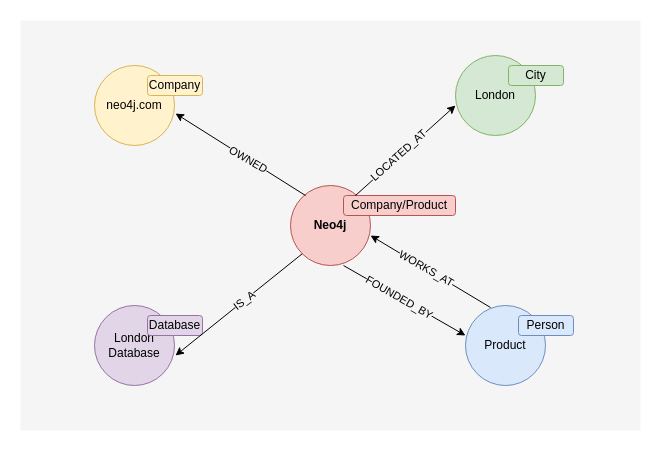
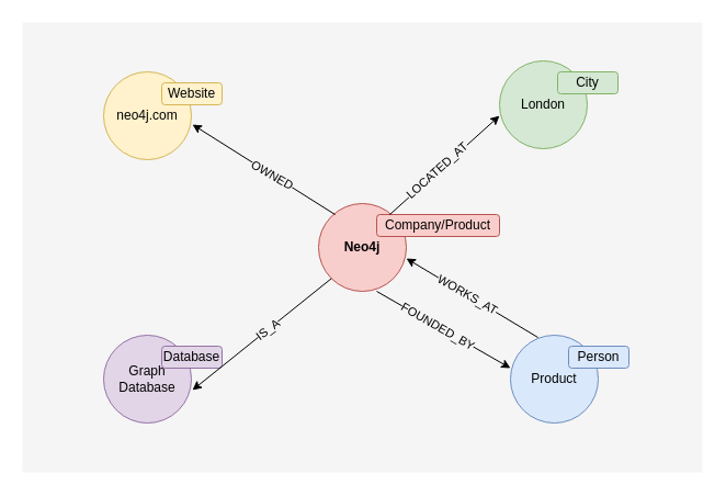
  <mxCell id="0" />
  <mxCell id="1" parent="0" />
  <mxCell id="2" value="" style="rounded=0;whiteSpace=wrap;html=1;fillColor=#f5f5f5;fontColor=#333333;strokeColor=none;" vertex="1" parent="1"><mxGeometry x="20" y="20" width="620" height="410" as="geometry" /></mxCell>
  <mxCell id="3" value="&lt;b&gt;Neo4j&lt;/b&gt;" style="ellipse;whiteSpace=wrap;html=1;aspect=fixed;fillColor=#f8cecc;strokeColor=#b85450;" parent="1" vertex="1"><mxGeometry x="290" y="185" width="80" height="80" as="geometry" /></mxCell>
  <mxCell id="4" value="Company/Product" style="rounded=1;whiteSpace=wrap;html=1;fillColor=#f8cecc;strokeColor=#b85450;" parent="1" vertex="1"><mxGeometry x="343" y="195" width="112" height="20" as="geometry" /></mxCell>
  <mxCell id="5" value="" style="endArrow=classic;html=1;rounded=0;" parent="1" edge="1"><mxGeometry width="50" height="50" relative="1" as="geometry"><mxPoint x="355" y="195" as="sourcePoint" /><mxPoint x="455" y="105" as="targetPoint" /></mxGeometry></mxCell>
  <mxCell id="6" value="LOCATED_AT" style="edgeLabel;html=1;align=center;verticalAlign=middle;resizable=0;points=[];rotation=318;fontStyle=0;labelBackgroundColor=#F5F5F5;" parent="5" vertex="1" connectable="0"><mxGeometry x="-0.087" y="4" relative="1" as="geometry"><mxPoint y="4" as="offset" /></mxGeometry></mxCell>
  <mxCell id="7" value="London" style="ellipse;whiteSpace=wrap;html=1;aspect=fixed;fillColor=#d5e8d4;strokeColor=#82b366;" parent="1" vertex="1"><mxGeometry x="455" y="55" width="80" height="80" as="geometry" /></mxCell>
  <mxCell id="8" value="City" style="rounded=1;whiteSpace=wrap;html=1;fillColor=#d5e8d4;strokeColor=#82b366;" parent="1" vertex="1"><mxGeometry x="508" y="65" width="55" height="20" as="geometry" /></mxCell>
  <mxCell id="9" value="" style="endArrow=classic;html=1;rounded=0;" parent="1" edge="1"><mxGeometry width="50" height="50" relative="1" as="geometry"><mxPoint x="343" y="265" as="sourcePoint" /><mxPoint x="465" y="335" as="targetPoint" /></mxGeometry></mxCell>
  <mxCell id="10" value="FOUNDED_BY" style="edgeLabel;html=1;align=center;verticalAlign=middle;resizable=0;points=[];rotation=30;fontStyle=0;labelBackgroundColor=#F5F5F5;" parent="9" vertex="1" connectable="0"><mxGeometry x="-0.087" y="1" relative="1" as="geometry"><mxPoint as="offset" /></mxGeometry></mxCell>
  <mxCell id="11" value="Product" style="ellipse;whiteSpace=wrap;html=1;aspect=fixed;fillColor=#dae8fc;strokeColor=#6c8ebf;" parent="1" vertex="1"><mxGeometry x="465" y="305" width="80" height="80" as="geometry" /></mxCell>
  <mxCell id="12" value="Person" style="rounded=1;whiteSpace=wrap;html=1;fillColor=#dae8fc;strokeColor=#6c8ebf;" parent="1" vertex="1"><mxGeometry x="518" y="315" width="55" height="20" as="geometry" /></mxCell>
  <mxCell id="13" value="" style="endArrow=none;html=1;rounded=0;entryX=0.313;entryY=0.025;entryDx=0;entryDy=0;entryPerimeter=0;startArrow=classic;startFill=1;endFill=0;" parent="1" target="11" edge="1"><mxGeometry width="50" height="50" relative="1" as="geometry"><mxPoint x="370" y="235" as="sourcePoint" /><mxPoint x="485" y="305" as="targetPoint" /></mxGeometry></mxCell>
  <mxCell id="14" value="WORKS_AT" style="edgeLabel;html=1;align=center;verticalAlign=middle;resizable=0;points=[];rotation=30;fontStyle=0;labelBackgroundColor=#F5F5F5;" parent="13" vertex="1" connectable="0"><mxGeometry x="-0.087" y="2" relative="1" as="geometry"><mxPoint y="1" as="offset" /></mxGeometry></mxCell>
  <mxCell id="15" value="neo4j.com" style="ellipse;whiteSpace=wrap;html=1;aspect=fixed;fillColor=#fff2cc;strokeColor=#d6b656;" parent="1" vertex="1"><mxGeometry x="94" y="65" width="80" height="80" as="geometry" /></mxCell>
- <mxCell id="16" value="Company" style="rounded=1;whiteSpace=wrap;html=1;fillColor=#fff2cc;strokeColor=#d6b656;" parent="1" vertex="1"><mxGeometry x="147" y="75" width="55" height="20" as="geometry" /></mxCell>
+ <mxCell id="16" value="Website" style="rounded=1;whiteSpace=wrap;html=1;fillColor=#fff2cc;strokeColor=#d6b656;" parent="1" vertex="1"><mxGeometry x="147" y="75" width="55" height="20" as="geometry" /></mxCell>
  <mxCell id="17" value="" style="endArrow=classic;html=1;rounded=0;" parent="1" edge="1"><mxGeometry width="50" height="50" relative="1" as="geometry"><mxPoint x="305" y="195" as="sourcePoint" /><mxPoint x="175" y="113" as="targetPoint" /></mxGeometry></mxCell>
  <mxCell id="18" value="OWNED" style="edgeLabel;html=1;align=center;verticalAlign=middle;resizable=0;points=[];rotation=30;fontStyle=0;labelBackgroundColor=#F5F5F5;" parent="17" vertex="1" connectable="0"><mxGeometry x="-0.087" y="4" relative="1" as="geometry"><mxPoint x="4" y="-3" as="offset" /></mxGeometry></mxCell>
- <mxCell id="19" value="London Database" style="ellipse;whiteSpace=wrap;html=1;aspect=fixed;fillColor=#e1d5e7;strokeColor=#9673a6;" parent="1" vertex="1"><mxGeometry x="94" y="305" width="80" height="80" as="geometry" /></mxCell>
+ <mxCell id="19" value="Graph Database" style="ellipse;whiteSpace=wrap;html=1;aspect=fixed;fillColor=#e1d5e7;strokeColor=#9673a6;" parent="1" vertex="1"><mxGeometry x="94" y="305" width="80" height="80" as="geometry" /></mxCell>
  <mxCell id="20" value="Database" style="rounded=1;whiteSpace=wrap;html=1;fillColor=#e1d5e7;strokeColor=#9673a6;" parent="1" vertex="1"><mxGeometry x="147" y="315" width="55" height="20" as="geometry" /></mxCell>
  <mxCell id="21" value="" style="endArrow=classic;html=1;rounded=0;exitX=0;exitY=1;exitDx=0;exitDy=0;" parent="1" source="3" edge="1"><mxGeometry width="50" height="50" relative="1" as="geometry"><mxPoint x="311.716" y="253.284" as="sourcePoint" /><mxPoint x="175" y="355" as="targetPoint" /></mxGeometry></mxCell>
  <mxCell id="22" value="IS_A" style="edgeLabel;html=1;align=center;verticalAlign=middle;resizable=0;points=[];rotation=323;fontStyle=0;labelBackgroundColor=#F5F5F5;" parent="21" vertex="1" connectable="0"><mxGeometry x="-0.08" y="4" relative="1" as="geometry"><mxPoint x="-2" y="-3" as="offset" /></mxGeometry></mxCell>
